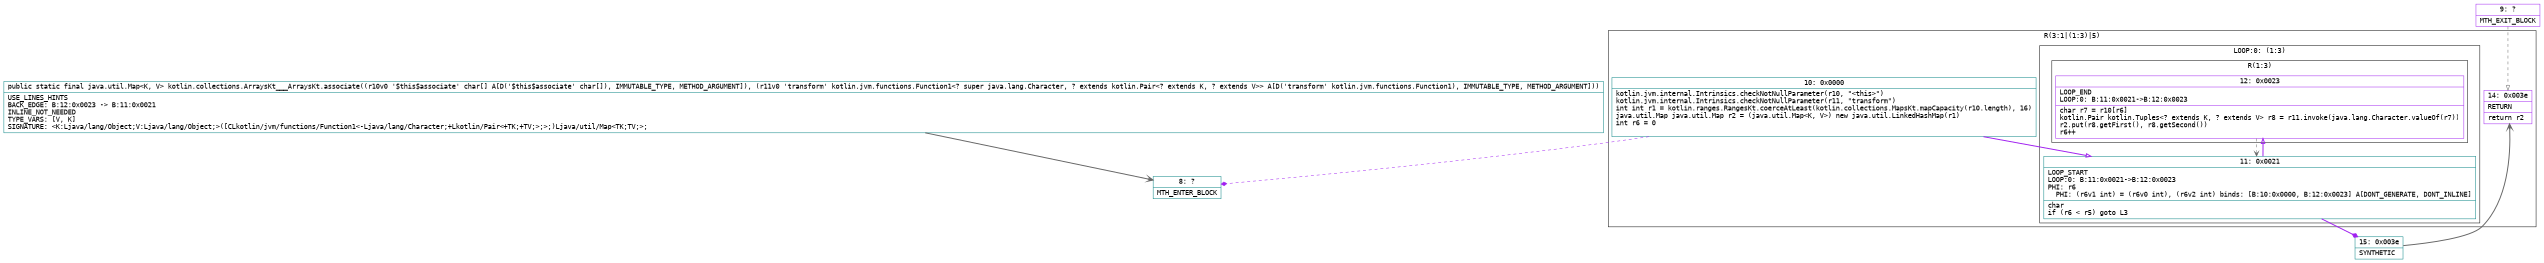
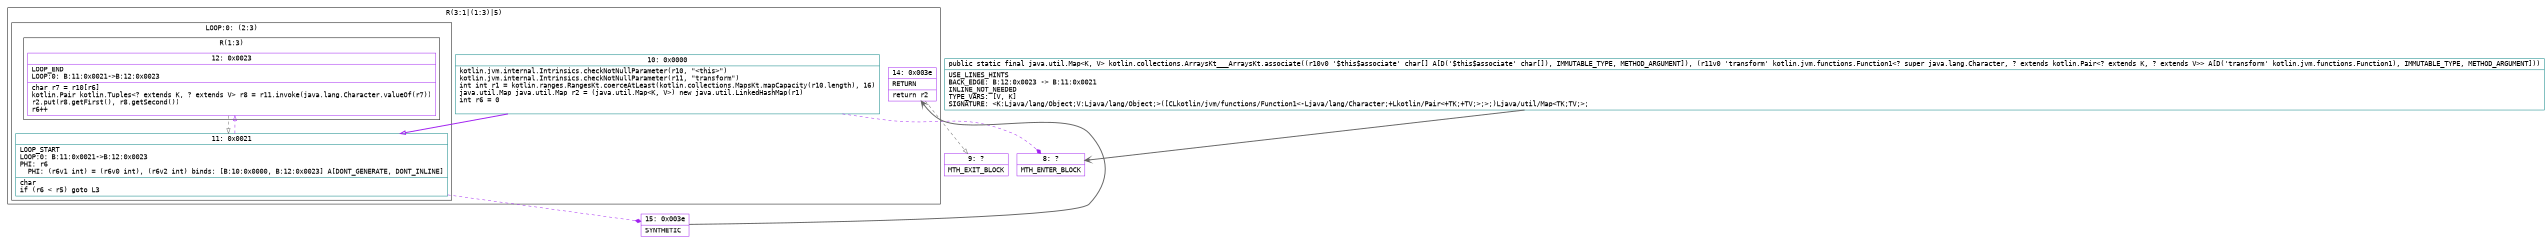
  digraph {
    fontname="DejaVu Sans Mono"
    node [color=purple fontname="DejaVu Sans Mono" shape=record]
    edge [arrowhead=onormal color=gray40 fontname="DejaVu Sans Mono" style=dashed]
    n1 [label="{12\:\ 0x0023|LOOP_END\lLOOP:0: B:11:0x0021\-\>B:12:0x0023\l|char r7 = r10[r6]\lkotlin.Pair kotlin.Tuples\<? extends K, ? extends V\> r8 = r11.invoke(java.lang.Character.valueOf(r7))\lr2.put(r8.getFirst(), r8.getSecond())\lr6++\l}"]
    n2 [color=teal label="{11\:\ 0x0021|LOOP_START\lLOOP:0: B:11:0x0021\-\>B:12:0x0023\lPHI: r6 \l  PHI: (r6v1 int) = (r6v0 int), (r6v2 int) binds: [B:10:0x0000, B:12:0x0023] A[DONT_GENERATE, DONT_INLINE]\l|char \lif (r6 \< r5) goto L3\l}"]
    n3 [color=teal label="{10\:\ 0x0000|kotlin.jvm.internal.Intrinsics.checkNotNullParameter(r10, \"\<this\>\")\lkotlin.jvm.internal.Intrinsics.checkNotNullParameter(r11, \"transform\")\lint int r1 = kotlin.ranges.RangesKt.coerceAtLeast(kotlin.collections.MapsKt.mapCapacity(r10.length), 16)\ljava.util.Map java.util.Map r2 = (java.util.Map\<K, V\>) new java.util.LinkedHashMap(r1)\lint r6 = 0\l\l}"]
    n4 [label="{14\:\ 0x003e|RETURN\l|return r2\l}"]
-   n5 [color=teal label="{15\:\ 0x003e|SYNTHETIC\l}"]
-   n6 [color=teal label="{8\:\ ?|MTH_ENTER_BLOCK\l}"]
+   n5 [label="{15\:\ 0x003e|SYNTHETIC\l}"]
+   n6 [label="{8\:\ ?|MTH_ENTER_BLOCK\l}"]
    n7 [label="{9\:\ ?|MTH_EXIT_BLOCK\l}"]
    n8 [color=teal label="{public static final java.util.Map\<K, V\> kotlin.collections.ArraysKt___ArraysKt.associate((r10v0 '$this$associate' char[] A[D('$this$associate' char[]), IMMUTABLE_TYPE, METHOD_ARGUMENT]), (r11v0 'transform' kotlin.jvm.functions.Function1\<? super java.lang.Character, ? extends kotlin.Pair\<? extends K, ? extends V\>\> A[D('transform' kotlin.jvm.functions.Function1), IMMUTABLE_TYPE, METHOD_ARGUMENT]))  | USE_LINES_HINTS\lBACK_EDGE: B:12:0x0023 \-\> B:11:0x0021\lINLINE_NOT_NEEDED\lTYPE_VARS: [V, K]\lSIGNATURE: \<K:Ljava\/lang\/Object;V:Ljava\/lang\/Object;\>([CLkotlin\/jvm\/functions\/Function1\<\-Ljava\/lang\/Character;+Lkotlin\/Pair\<+TK;+TV;\>;\>;)Ljava\/util\/Map\<TK;TV;\>;\l}"]
    subgraph cluster_1 {
      label="R(3:1|(1:3)|5)"
      n3
      n4
      subgraph cluster_2 {
-       label="LOOP:0: (1:3)"
+       label="LOOP:0: (2:3)"
        n2
        subgraph cluster_3 {
          label="R(1:3)"
          n1
        }
      }
    }
-   n1 -> n2 [arrowhead=vee]
-   n2 -> n1 [color=purple style=bold]
-   n2 -> n5 [arrowhead=diamond color=purple style=bold]
+   n1 -> n2
+   n2 -> n1 [color=purple]
+   n2 -> n5 [arrowhead=diamond color=purple]
    n3 -> n2 [color=purple style=bold]
    n3 -> n6 [arrowhead=diamond color=purple]
-   n7 -> n4
+   n4 -> n7
    n5 -> n4 [arrowhead=vee style=bold]
    n8 -> n6 [arrowhead=vee style=bold]
  }
